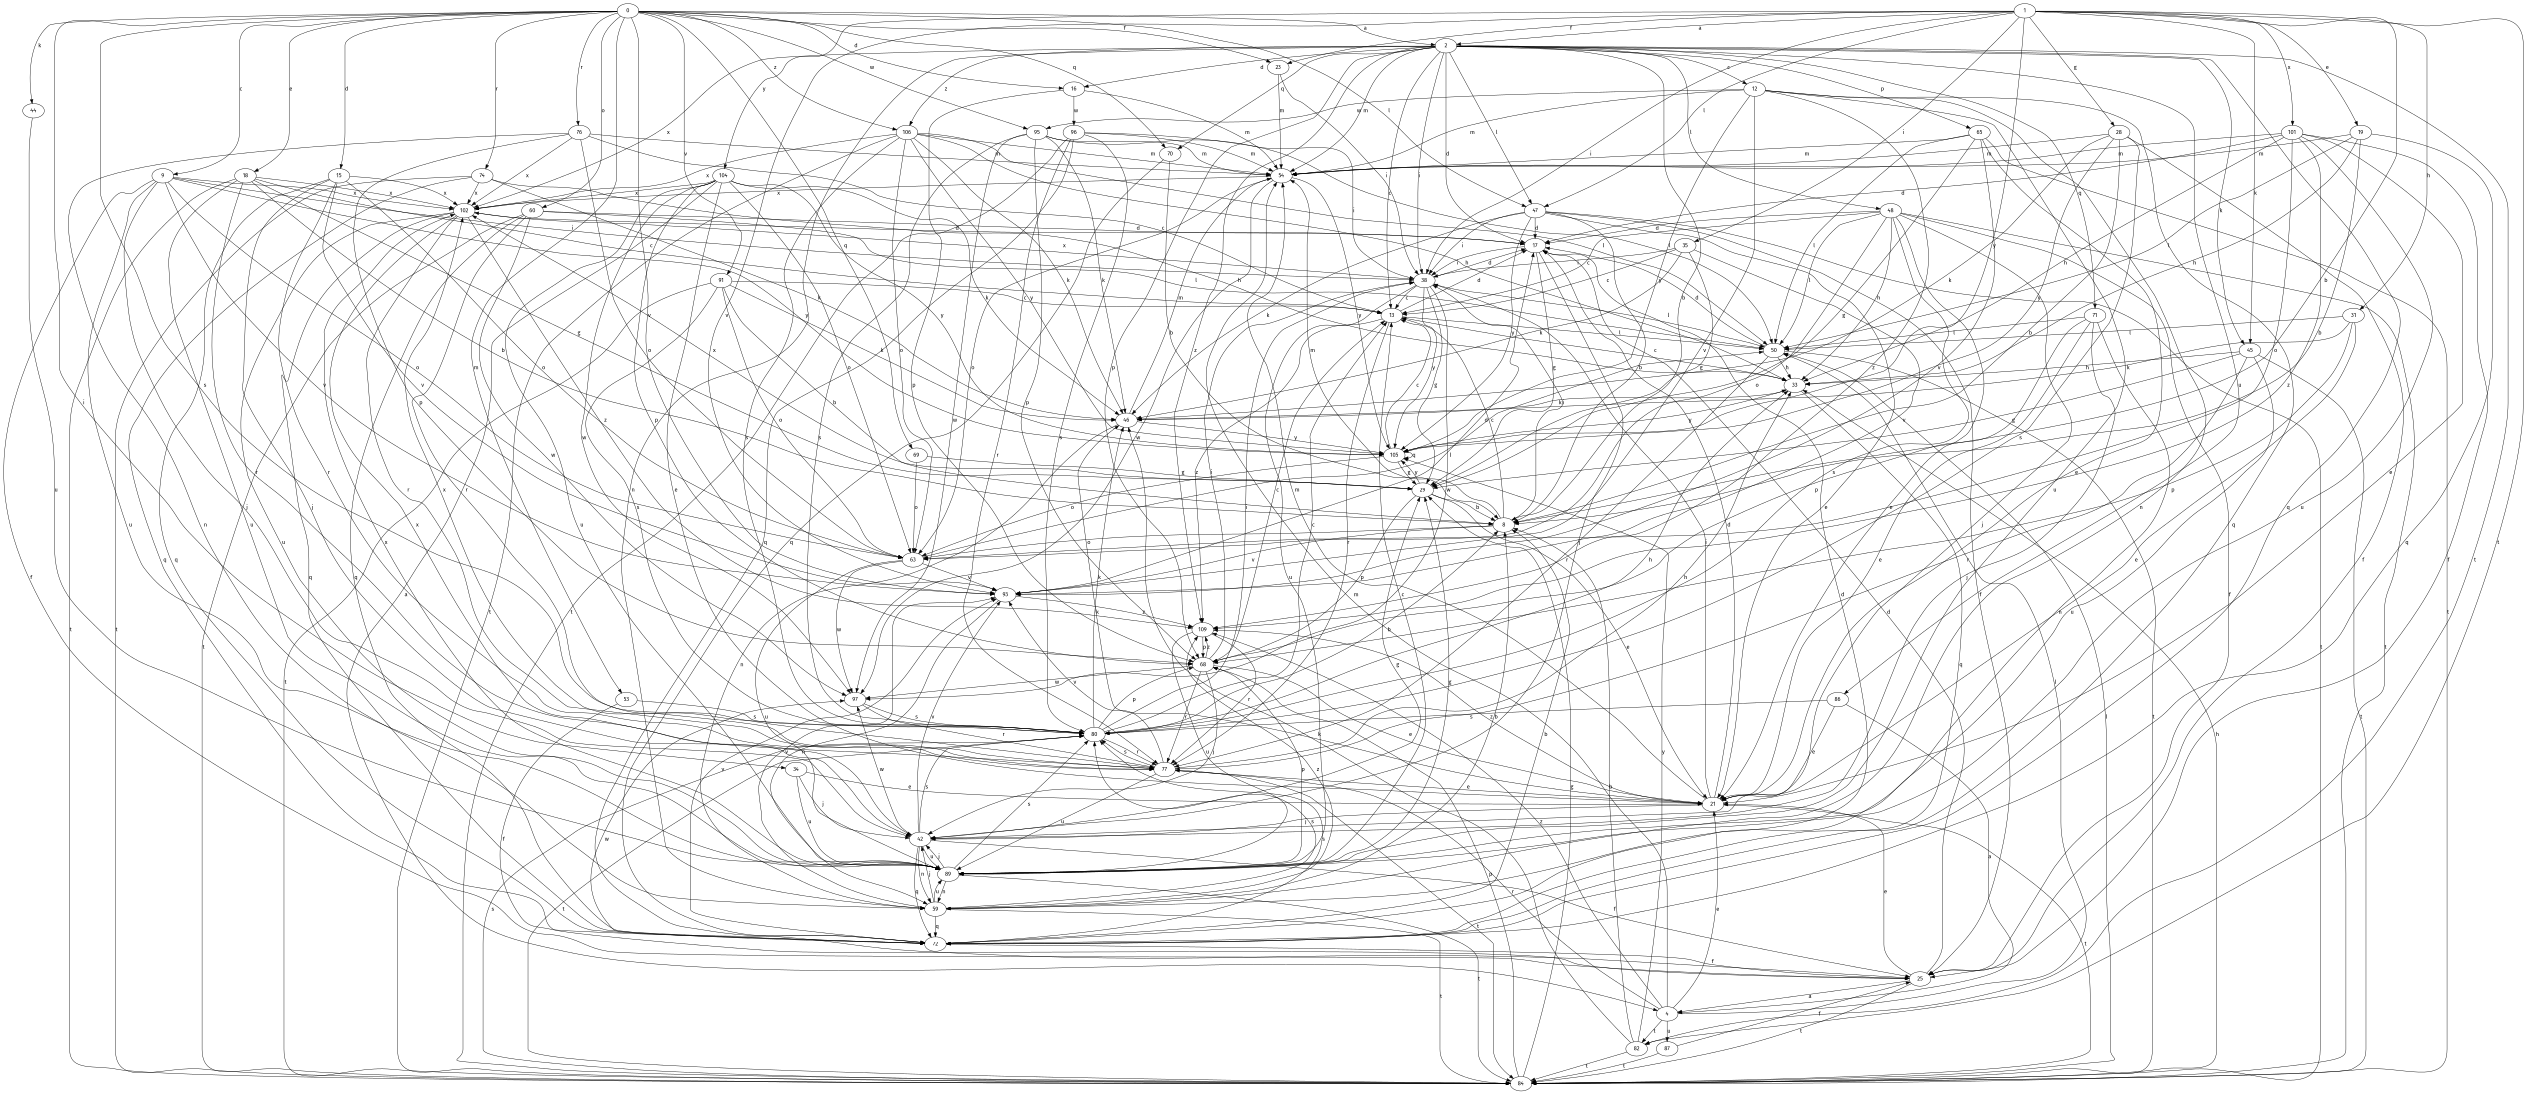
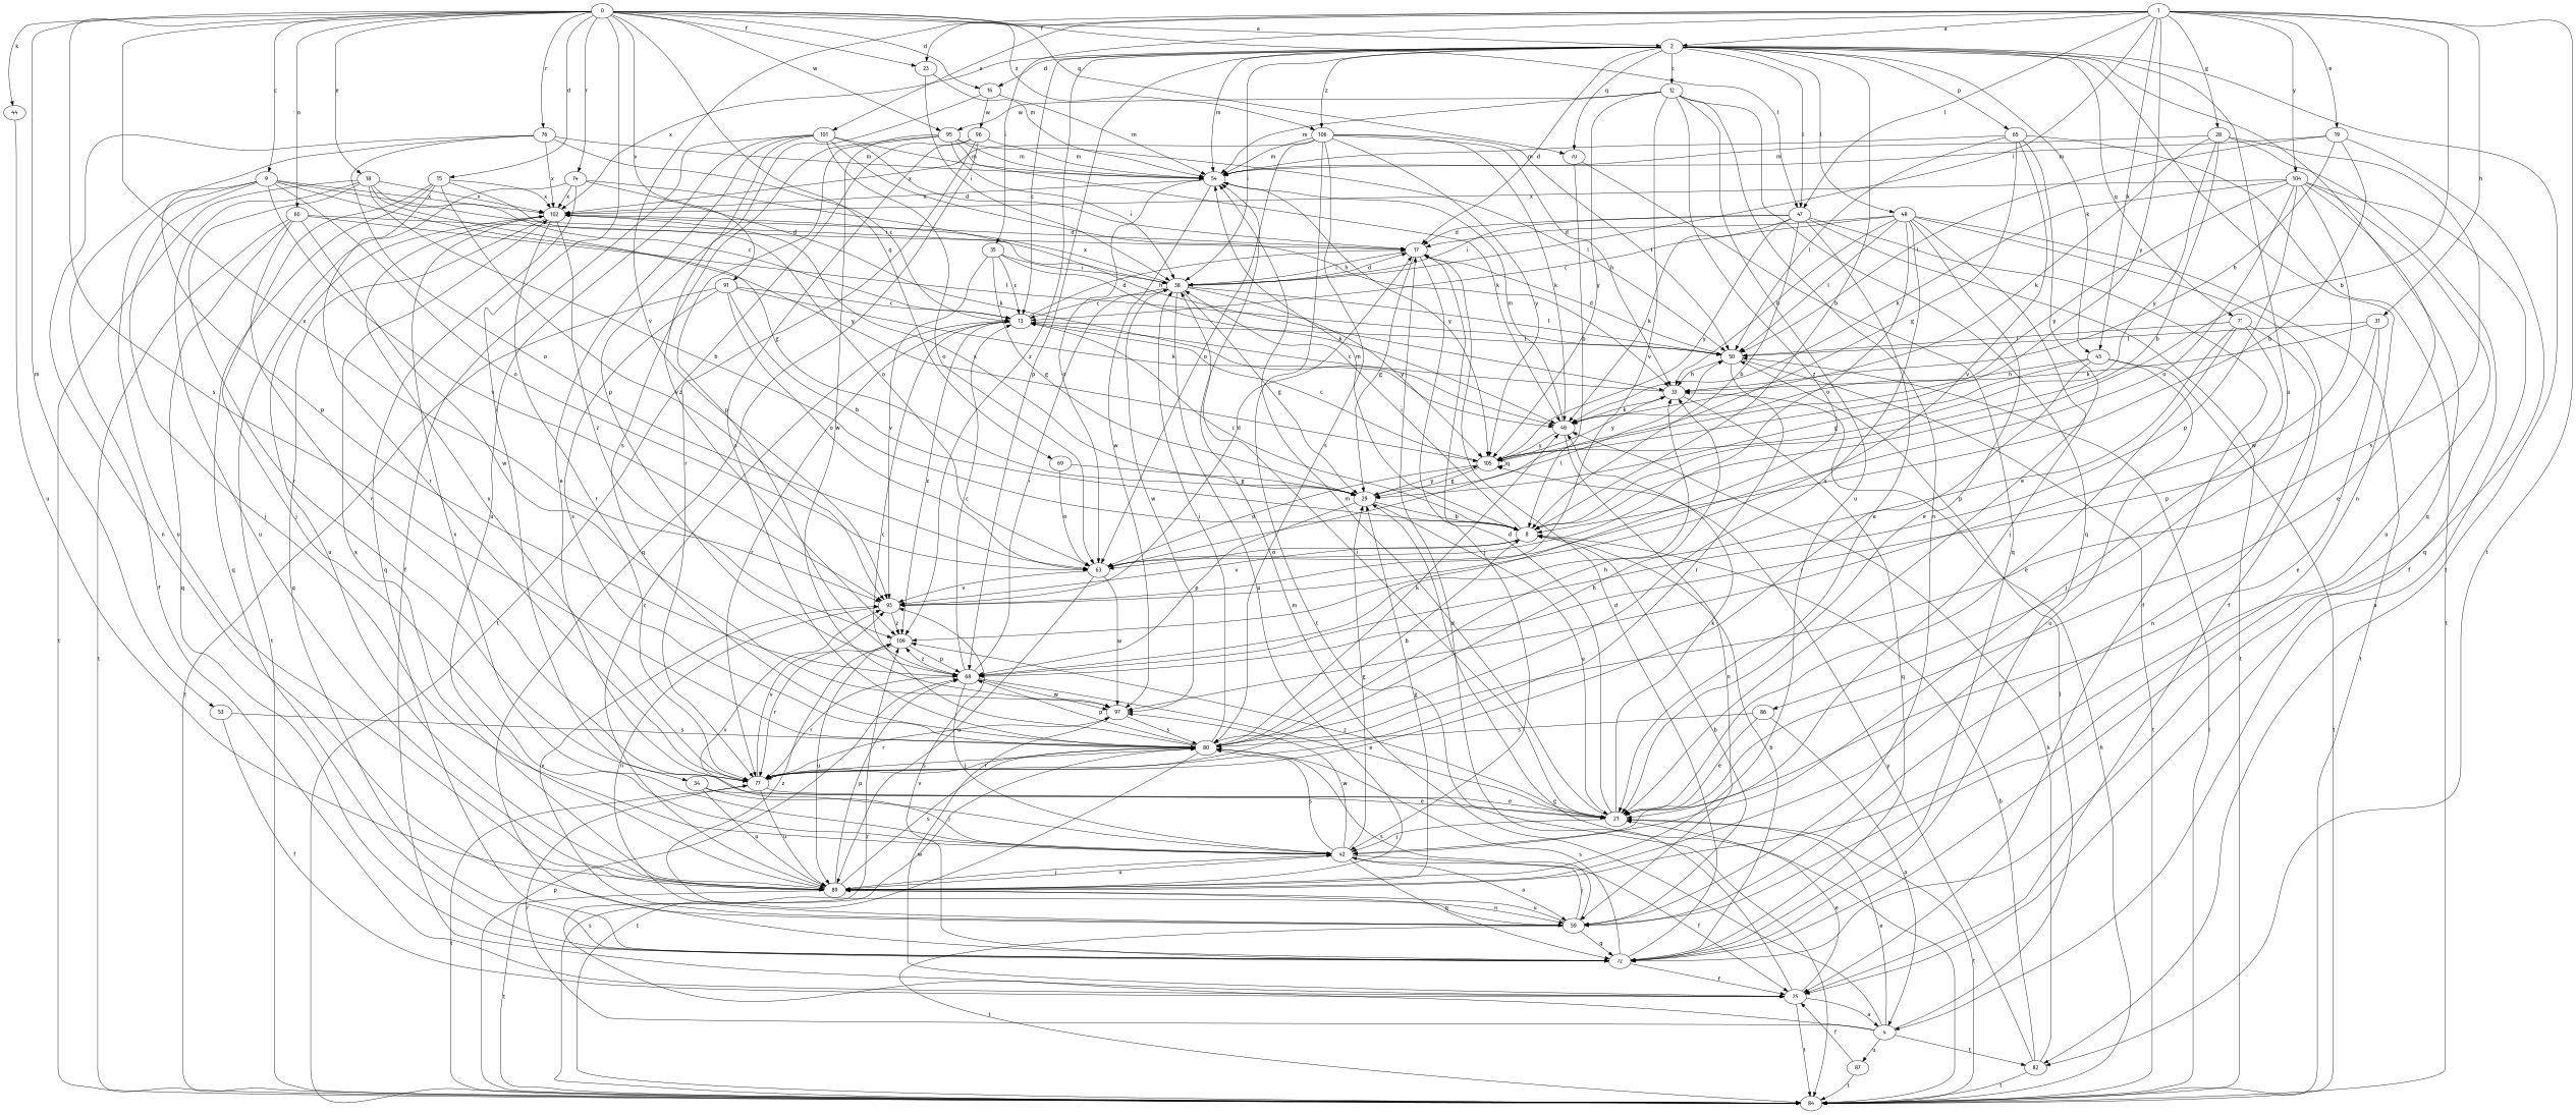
  digraph {
    fontname="Fira Sans"
    node [fontname="Fira Sans"]
    edge [fontname="Fira Sans"]
    0
    2
    9
    15
    16
    18
    23
    34
    44
    47
    53
    60
    69
    70
    74
    76
    80
    91
    93
    95
    106
    8
    38
    45
    82
    12
    13
    17
    48
    54
    59
    65
    68
    71
    72
    86
    102
    109
    105
    63
    25
    42
    89
    77
    96
    29
    84
    21
    46
    50
    97
    33
    1
    19
    28
    31
    35
    101
    104
    4
    87
    0 -> 2 [label=a]
    0 -> 9 [label=c]
    0 -> 15 [label=d]
    0 -> 16 [label=d]
    0 -> 18 [label=e]
    0 -> 23 [label=f]
    0 -> 34 [label=i]
    0 -> 44 [label=k]
    0 -> 47 [label=l]
    0 -> 53 [label=m]
    0 -> 60 [label=o]
    0 -> 69 [label=q]
    0 -> 70 [label=q]
    0 -> 74 [label=r]
    0 -> 76 [label=r]
    0 -> 80 [label=s]
    0 -> 91 [label=v]
    0 -> 93 [label=v]
    0 -> 95 [label=w]
    0 -> 106 [label=z]
    2 -> 16 [label=d]
    2 -> 47 [label=l]
    2 -> 70 [label=q]
    2 -> 106 [label=z]
    2 -> 8 [label=b]
    2 -> 38 [label=i]
    2 -> 45 [label=k]
    2 -> 82 [label=t]
    2 -> 12 [label=c]
    2 -> 13 [label=c]
    2 -> 17 [label=d]
    2 -> 48 [label=l]
    2 -> 54 [label=m]
    2 -> 59 [label=n]
    2 -> 65 [label=p]
    2 -> 68 [label=p]
    2 -> 71 [label=q]
    2 -> 72 [label=q]
    2 -> 86 [label=u]
    2 -> 102 [label=x]
    2 -> 109 [label=z]
    9 -> 93 [label=v]
    9 -> 38 [label=i]
    9 -> 102 [label=x]
    9 -> 105 [label=y]
    9 -> 63 [label=o]
    9 -> 25 [label=f]
    9 -> 42 [label=j]
    9 -> 89 [label=u]
    15 -> 93 [label=v]
    15 -> 72 [label=q]
    15 -> 102 [label=x]
    15 -> 63 [label=o]
    15 -> 42 [label=j]
    15 -> 77 [label=r]
    16 -> 54 [label=m]
    16 -> 68 [label=p]
    16 -> 96 [label=w]
    18 -> 8 [label=b]
    18 -> 13 [label=c]
    18 -> 102 [label=x]
    18 -> 89 [label=u]
    18 -> 77 [label=r]
    18 -> 29 [label=g]
    18 -> 84 [label=t]
    23 -> 38 [label=i]
    23 -> 54 [label=m]
    34 -> 42 [label=j]
    34 -> 89 [label=u]
    34 -> 21 [label=e]
    44 -> 89 [label=u]
    47 -> 8 [label=b]
    47 -> 38 [label=i]
    47 -> 17 [label=d]
    47 -> 105 [label=y]
    47 -> 25 [label=f]
    47 -> 84 [label=t]
    47 -> 21 [label=e]
    47 -> 46 [label=k]
    53 -> 80 [label=s]
    53 -> 25 [label=f]
    60 -> 17 [label=d]
    60 -> 72 [label=q]
    60 -> 77 [label=r]
    60 -> 84 [label=t]
    60 -> 50 [label=l]
    60 -> 97 [label=w]
    69 -> 63 [label=o]
    69 -> 29 [label=g]
    70 -> 8 [label=b]
    70 -> 72 [label=q]
    74 -> 72 [label=q]
    74 -> 102 [label=x]
    74 -> 84 [label=t]
    74 -> 46 [label=k]
    74 -> 33 [label=h]
    76 -> 13 [label=c]
    76 -> 54 [label=m]
    76 -> 59 [label=n]
    76 -> 68 [label=p]
    76 -> 102 [label=x]
    76 -> 63 [label=o]
    80 -> 8 [label=b]
    80 -> 38 [label=i]
    80 -> 13 [label=c]
    80 -> 68 [label=p]
    80 -> 77 [label=r]
    80 -> 84 [label=t]
    80 -> 46 [label=k]
    80 -> 33 [label=h]
    91 -> 80 [label=s]
    91 -> 8 [label=b]
    91 -> 13 [label=c]
    91 -> 63 [label=o]
    91 -> 84 [label=t]
    91 -> 46 [label=k]
    93 -> 17 [label=d]
    93 -> 59 [label=n]
    93 -> 109 [label=z]
    95 -> 80 [label=s]
    95 -> 54 [label=m]
    95 -> 68 [label=p]
    95 -> 46 [label=k]
    95 -> 50 [label=l]
    95 -> 97 [label=w]
    106 -> 80 [label=s]
    106 -> 54 [label=m]
    106 -> 102 [label=x]
    106 -> 105 [label=y]
    106 -> 63 [label=o]
    106 -> 84 [label=t]
    106 -> 46 [label=k]
    106 -> 50 [label=l]
    106 -> 33 [label=h]
    8 -> 93 [label=v]
    8 -> 38 [label=i]
    8 -> 13 [label=c]
    8 -> 54 [label=m]
    8 -> 63 [label=o]
    38 -> 13 [label=c]
    38 -> 17 [label=d]
    38 -> 102 [label=x]
    38 -> 105 [label=y]
    38 -> 89 [label=u]
    38 -> 29 [label=g]
    38 -> 50 [label=l]
    38 -> 97 [label=w]
    45 -> 89 [label=u]
    45 -> 77 [label=r]
    45 -> 29 [label=g]
    45 -> 84 [label=t]
    45 -> 33 [label=h]
    82 -> 8 [label=b]
    82 -> 105 [label=y]
    82 -> 84 [label=t]
    82 -> 46 [label=k]
    12 -> 93 [label=v]
    12 -> 95 [label=w]
    12 -> 54 [label=m]
    12 -> 59 [label=n]
    12 -> 72 [label=q]
    12 -> 109 [label=z]
    12 -> 105 [label=y]
    12 -> 89 [label=u]
    13 -> 17 [label=d]
    13 -> 109 [label=z]
    13 -> 77 [label=r]
    13 -> 50 [label=l]
    17 -> 38 [label=i]
    17 -> 42 [label=j]
    17 -> 29 [label=g]
    48 -> 80 [label=s]
    48 -> 13 [label=c]
    48 -> 17 [label=d]
    48 -> 63 [label=o]
    48 -> 25 [label=f]
    48 -> 42 [label=j]
    48 -> 84 [label=t]
    48 -> 21 [label=e]
    48 -> 50 [label=l]
    48 -> 33 [label=h]
    54 -> 102 [label=x]
    54 -> 105 [label=y]
    54 -> 63 [label=o]
    54 -> 97 [label=w]
    59 -> 80 [label=s]
    59 -> 93 [label=v]
    59 -> 8 [label=b]
    59 -> 72 [label=q]
    59 -> 109 [label=z]
    59 -> 42 [label=j]
    59 -> 89 [label=u]
    59 -> 84 [label=t]
    65 -> 93 [label=v]
    65 -> 54 [label=m]
    65 -> 29 [label=g]
    65 -> 84 [label=t]
    65 -> 21 [label=e]
    65 -> 50 [label=l]
    68 -> 38 [label=i]
    68 -> 13 [label=c]
    68 -> 109 [label=z]
    68 -> 42 [label=j]
    68 -> 77 [label=r]
    68 -> 21 [label=e]
    68 -> 97 [label=w]
    71 -> 59 [label=n]
    71 -> 68 [label=p]
    71 -> 42 [label=j]
    71 -> 21 [label=e]
    71 -> 50 [label=l]
    72 -> 80 [label=s]
    72 -> 93 [label=v]
    72 -> 8 [label=b]
    72 -> 17 [label=d]
    72 -> 25 [label=f]
    86 -> 80 [label=s]
    86 -> 21 [label=e]
    86 -> 4 [label=a]
    102 -> 17 [label=d]
    102 -> 72 [label=q]
    102 -> 109 [label=z]
    102 -> 42 [label=x]
    102 -> 89 [label=u]
    102 -> 77 [label=r]
    109 -> 68 [label=p]
    109 -> 89 [label=u]
    109 -> 77 [label=r]
    105 -> 13 [label=c]
    105 -> 105 [label=q]
    105 -> 63 [label=o]
    105 -> 29 [label=g]
    105 -> 33 [label=y]
    63 -> 93 [label=v]
    63 -> 89 [label=u]
    63 -> 50 [label=l]
    63 -> 97 [label=w]
    25 -> 17 [label=d]
    25 -> 84 [label=t]
    25 -> 21 [label=e]
    25 -> 97 [label=w]
    25 -> 4 [label=a]
    42 -> 80 [label=s]
    42 -> 93 [label=v]
    42 -> 59 [label=n]
    42 -> 72 [label=q]
    42 -> 25 [label=f]
    42 -> 89 [label=u]
    42 -> 29 [label=g]
    42 -> 97 [label=w]
    89 -> 80 [label=s]
    89 -> 13 [label=c]
    89 -> 59 [label=n]
    89 -> 68 [label=p]
    89 -> 102 [label=x]
    89 -> 42 [label=j]
    89 -> 29 [label=g]
    89 -> 84 [label=t]
    77 -> 80 [label=s]
    77 -> 93 [label=v]
    77 -> 102 [label=x]
    77 -> 89 [label=u]
    77 -> 84 [label=t]
    77 -> 21 [label=e]
    77 -> 33 [label=h]
    96 -> 80 [label=s]
-   96 -> 38 [label=i]
+   95 -> 38 [label=i]
    96 -> 54 [label=m]
    96 -> 72 [label=q]
    96 -> 77 [label=r]
    96 -> 84 [label=t]
    29 -> 8 [label=b]
    29 -> 68 [label=p]
    29 -> 102 [label=x]
    29 -> 105 [label=y]
    29 -> 21 [label=e]
    84 -> 80 [label=s]
    84 -> 68 [label=p]
    84 -> 29 [label=g]
    84 -> 50 [label=l]
    84 -> 33 [label=h]
    21 -> 38 [label=i]
    21 -> 17 [label=d]
    21 -> 54 [label=m]
    21 -> 109 [label=z]
    21 -> 42 [label=j]
    21 -> 84 [label=t]
    21 -> 46 [label=k]
    46 -> 54 [label=m]
    46 -> 59 [label=n]
    46 -> 105 [label=y]
    50 -> 17 [label=d]
    50 -> 77 [label=r]
    50 -> 84 [label=t]
    50 -> 33 [label=h]
    97 -> 80 [label=s]
    97 -> 77 [label=r]
    33 -> 13 [label=c]
    33 -> 72 [label=q]
    33 -> 46 [label=k]
    1 -> 2 [label=a]
    1 -> 23 [label=f]
    1 -> 47 [label=l]
    1 -> 93 [label=v]
    1 -> 8 [label=b]
    1 -> 38 [label=i]
    1 -> 45 [label=k]
    1 -> 82 [label=t]
    1 -> 105 [label=y]
    1 -> 19 [label=e]
    1 -> 28 [label=g]
    1 -> 31 [label=h]
    1 -> 35 [label=i]
    1 -> 101 [label=x]
    1 -> 104 [label=y]
    19 -> 8 [label=b]
    19 -> 54 [label=m]
    19 -> 72 [label=q]
    19 -> 50 [label=l]
    19 -> 33 [label=h]
    28 -> 80 [label=s]
    28 -> 8 [label=b]
    28 -> 54 [label=m]
    28 -> 105 [label=y]
    28 -> 25 [label=f]
    28 -> 46 [label=k]
    31 -> 68 [label=p]
    31 -> 21 [label=e]
    31 -> 46 [label=k]
    31 -> 50 [label=l]
    35 -> 93 [label=v]
    35 -> 38 [label=i]
    35 -> 13 [label=c]
    35 -> 29 [label=g]
    35 -> 46 [label=k]
    101 -> 17 [label=d]
    101 -> 54 [label=m]
    101 -> 109 [label=z]
    101 -> 63 [label=o]
    101 -> 25 [label=f]
    101 -> 89 [label=u]
    101 -> 21 [label=e]
    101 -> 33 [label=h]
    104 -> 68 [label=p]
    104 -> 102 [label=x]
    104 -> 105 [label=y]
    104 -> 63 [label=o]
    104 -> 89 [label=u]
    104 -> 21 [label=e]
    104 -> 46 [label=k]
    104 -> 97 [label=w]
    104 -> 4 [label=a]
    4 -> 82 [label=t]
    4 -> 54 [label=m]
    4 -> 109 [label=z]
    4 -> 77 [label=r]
    4 -> 21 [label=e]
    4 -> 50 [label=l]
    4 -> 87 [label=u]
    87 -> 25 [label=f]
    87 -> 84 [label=t]
  }
